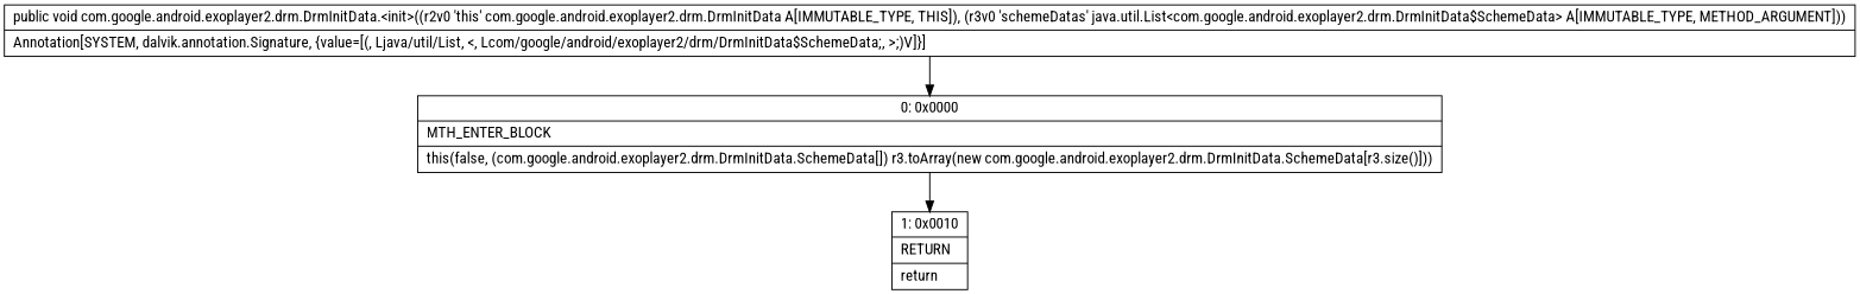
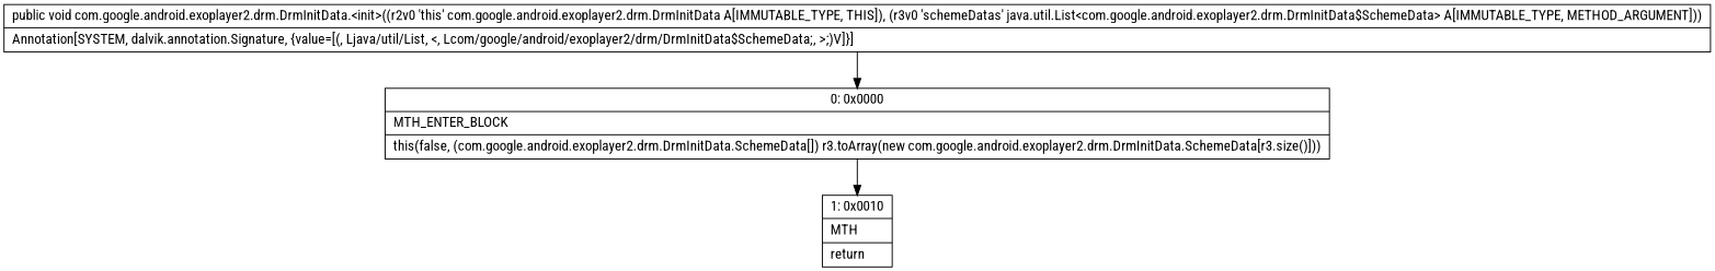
  digraph {
    fontname="Roboto Condensed"
    node [shape=record fontname="Roboto Condensed"]
    edge [fontname="Roboto Condensed"]
    n1 [label="{0\:\ 0x0000|MTH_ENTER_BLOCK\l|this(false, (com.google.android.exoplayer2.drm.DrmInitData.SchemeData[]) r3.toArray(new com.google.android.exoplayer2.drm.DrmInitData.SchemeData[r3.size()]))\l}"]
-   n2 [label="{1\:\ 0x0010|RETURN\l|return\l}"]
+   n2 [label="{1\:\ 0x0010|MTH\l|return\l}"]
    n3 [label="{public void com.google.android.exoplayer2.drm.DrmInitData.\<init\>((r2v0 'this' com.google.android.exoplayer2.drm.DrmInitData A[IMMUTABLE_TYPE, THIS]), (r3v0 'schemeDatas' java.util.List\<com.google.android.exoplayer2.drm.DrmInitData$SchemeData\> A[IMMUTABLE_TYPE, METHOD_ARGUMENT]))  | Annotation[SYSTEM, dalvik.annotation.Signature, \{value=[(, Ljava\/util\/List, \<, Lcom\/google\/android\/exoplayer2\/drm\/DrmInitData$SchemeData;, \>;)V]\}]\l}"]
    n1 -> n2
    n3 -> n1
  }
